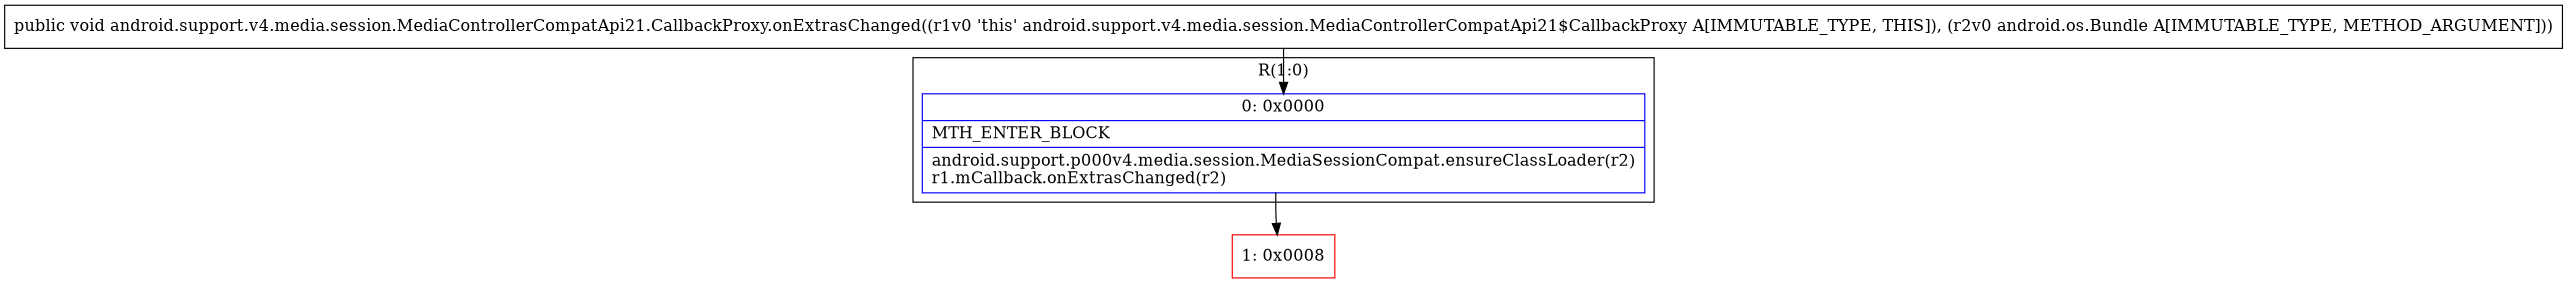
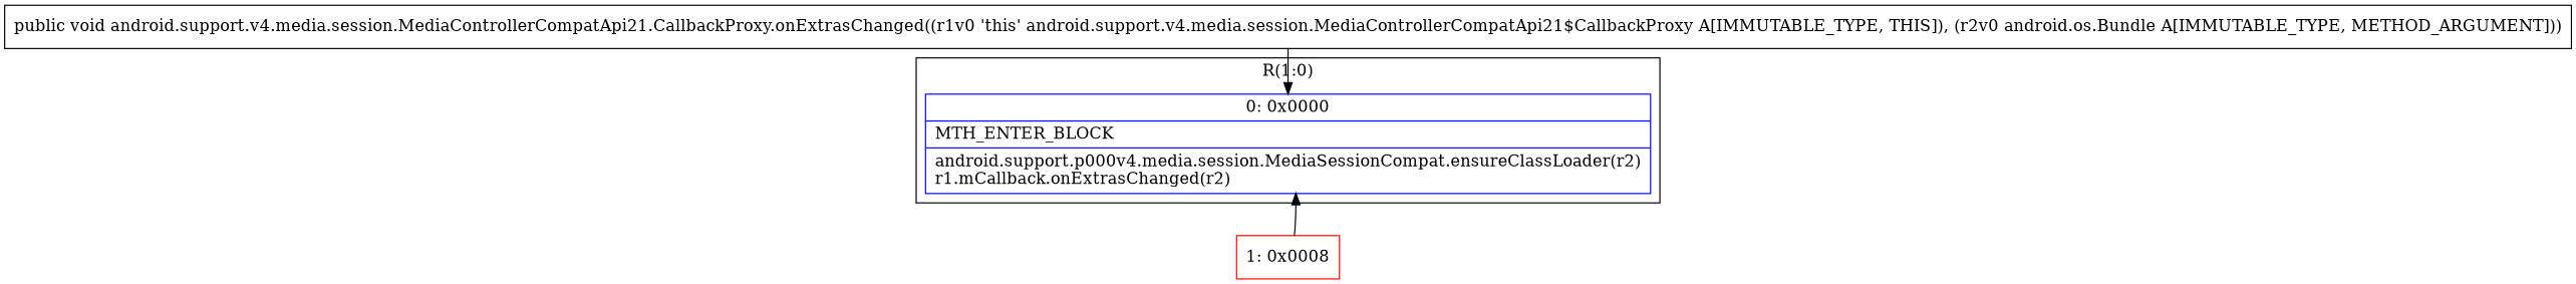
  digraph {
    node [shape=record]
    n1 [color=blue label="{0\:\ 0x0000|MTH_ENTER_BLOCK\l|android.support.p000v4.media.session.MediaSessionCompat.ensureClassLoader(r2)\lr1.mCallback.onExtrasChanged(r2)\l}"]
    n2 [color=red label="{1\:\ 0x0008}"]
    n3 [label="{public void android.support.v4.media.session.MediaControllerCompatApi21.CallbackProxy.onExtrasChanged((r1v0 'this' android.support.v4.media.session.MediaControllerCompatApi21$CallbackProxy A[IMMUTABLE_TYPE, THIS]), (r2v0 android.os.Bundle A[IMMUTABLE_TYPE, METHOD_ARGUMENT])) }"]
    subgraph cluster_1 {
      label="R(1:0)"
      n1
    }
-   n1 -> n2
+   n2 -> n1
    n3 -> n1
  }
